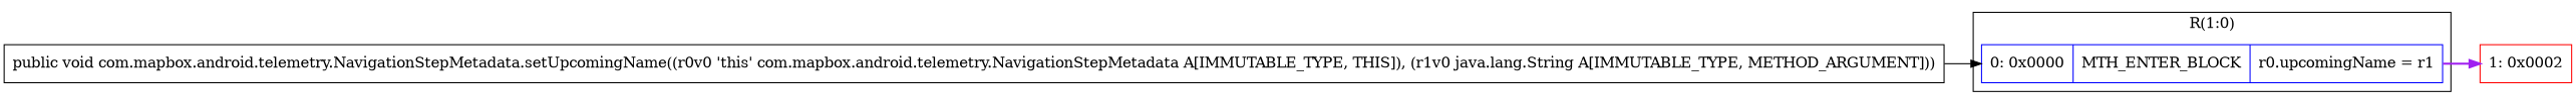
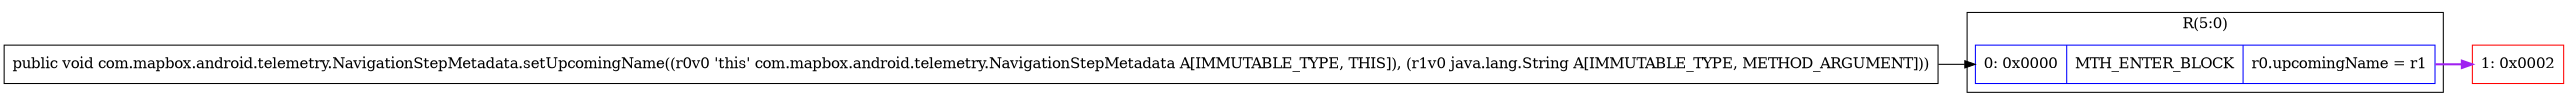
  digraph {
    rankdir=LR
    node [shape=record]
    n1 [color=blue label="{0\:\ 0x0000|MTH_ENTER_BLOCK\l|r0.upcomingName = r1\l}"]
    n2 [color=red label="{1\:\ 0x0002}"]
    n3 [label="{public void com.mapbox.android.telemetry.NavigationStepMetadata.setUpcomingName((r0v0 'this' com.mapbox.android.telemetry.NavigationStepMetadata A[IMMUTABLE_TYPE, THIS]), (r1v0 java.lang.String A[IMMUTABLE_TYPE, METHOD_ARGUMENT])) }"]
    subgraph cluster_1 {
-     label="R(1:0)"
+     label="R(5:0)"
      n1
    }
    n1 -> n2 [color=purple style=bold]
    n3 -> n1 [color=black style=solid]
  }
